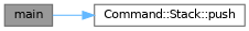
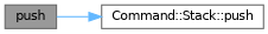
  digraph {
    rankdir=LR
    node [fontname=Helvetica fontsize=10 shape=box style=filled]
-   n1 [color=gray40 fillcolor=grey60 fontcolor=black height=0.2 label=main width=0.4]
+   n1 [color=gray40 fillcolor=grey60 fontcolor=black height=0.2 label=push width=0.4]
    n2 [color=grey40 fillcolor=white height=0.2 label="Command::Stack::push" width=0.4]
    n1 -> n2 [color=steelblue1 fontname=Helvetica fontsize=10 labelfontname=Helvetica labelfontsize=10 style=solid]
  }
